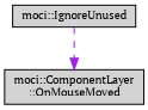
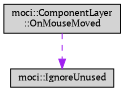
  digraph {
    rankdir=TB
    fontname="PT Serif"
    node [color=black fillcolor=lightgrey fontname="PT Serif" fontsize=10 shape=record style=filled]
    n1 [fontcolor=black height=0.2 label="moci::ComponentLayer\l::OnMouseMoved" width=0.4]
    n2 [height=0.2 label="moci::IgnoreUnused" width=0.4]
-   n2 -> n1 [color=purple fontname="PT Serif" fontsize=10 labelfontname=Helvetica labelfontsize=10 style=dashed]
+   n1 -> n2 [color=purple fontname="PT Serif" fontsize=10 labelfontname=Helvetica labelfontsize=10 style=dashed]
  }
